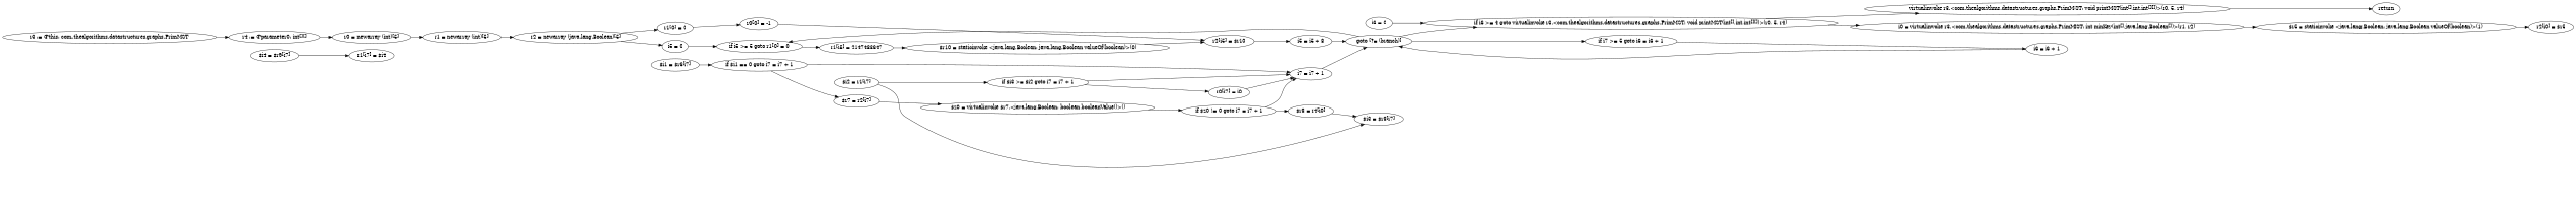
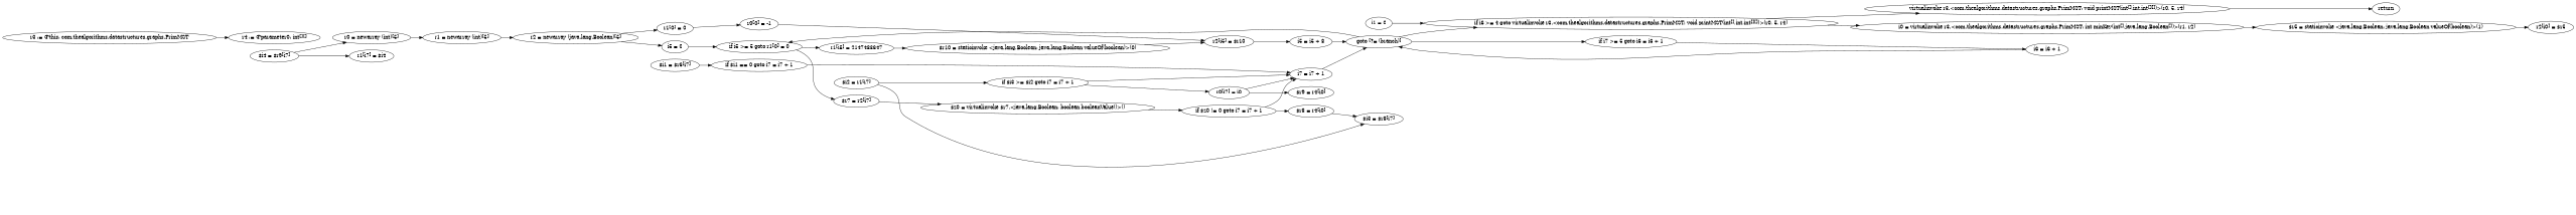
  digraph {
    rankdir=LR
    "r3 := @this: com.thealgorithms.datastructures.graphs.PrimMST"
    "r4 := @parameter0: int[][]"
    "r0 = newarray (int)[5]"
    "r1 = newarray (int)[5]"
    "r2 = newarray (java.lang.Boolean)[5]"
    "i5 = 0"
    "r1[0] = 0"
    "if i5 >= 5 goto r1[0] = 0"
    "r1[i5] = 2147483647"
    "$r10 = staticinvoke <java.lang.Boolean: java.lang.Boolean valueOf(boolean)>(0)"
    "r0[0] = -1"
    "r2[i5] = $r10"
    n13 [label="i5 = i5 + 8"]
    "goto [?= (branch)]"
    "if i6 >= 4 goto virtualinvoke r3.<com.thealgorithms.datastructures.graphs.PrimMST: void printMST(int[],int,int[][])>(r0, 5, r4)"
    "if i7 >= 5 goto i6 = i6 + 1"
    "i0 = virtualinvoke r3.<com.thealgorithms.datastructures.graphs.PrimMST: int minKey(int[],java.lang.Boolean[])>(r1, r2)"
    "virtualinvoke r3.<com.thealgorithms.datastructures.graphs.PrimMST: void printMST(int[],int,int[][])>(r0, 5, r4)"
    "i6 = i6 + 1"
-   "i6 = 0"
+   "i6 = 0" [label="i1 = 0"]
    "$r5 = staticinvoke <java.lang.Boolean: java.lang.Boolean valueOf(boolean)>(1)"
    return
    "r2[i0] = $r5"
    "$i1 = $r6[i7]"
    "if $i1 == 0 goto i7 = i7 + 1"
    "$r7 = r2[i7]"
    "i7 = i7 + 1"
    "$z0 = virtualinvoke $r7.<java.lang.Boolean: boolean booleanValue()>()"
    "if $z0 != 0 goto i7 = i7 + 1"
    "$r8 = r4[i0]"
    "$i3 = $r8[i7]"
    "$i2 = r1[i7]"
    "if $i3 >= $i2 goto i7 = i7 + 1"
    "r0[i7] = i0"
+   "$r9 = r4[i0]"
    "$i4 = $r9[i7]"
    "r1[i7] = $i4"
    "r3 := @this: com.thealgorithms.datastructures.graphs.PrimMST" -> "r4 := @parameter0: int[][]"
-   "r4 := @parameter0: int[][]" -> "r0 = newarray (int)[5]"
+   "$i4 = $r9[i7]" -> "r0 = newarray (int)[5]"
    "r0 = newarray (int)[5]" -> "r1 = newarray (int)[5]"
    "r1 = newarray (int)[5]" -> "r2 = newarray (java.lang.Boolean)[5]"
    "r2 = newarray (java.lang.Boolean)[5]" -> "i5 = 0"
    "r2 = newarray (java.lang.Boolean)[5]" -> "r1[0] = 0"
    "i5 = 0" -> "if i5 >= 5 goto r1[0] = 0"
    "r1[0] = 0" -> "r0[0] = -1"
    "if i5 >= 5 goto r1[0] = 0" -> "r1[i5] = 2147483647"
    "r1[i5] = 2147483647" -> "$r10 = staticinvoke <java.lang.Boolean: java.lang.Boolean valueOf(boolean)>(0)"
    "$r10 = staticinvoke <java.lang.Boolean: java.lang.Boolean valueOf(boolean)>(0)" -> "r2[i5] = $r10"
    "r0[0] = -1" -> "r2[i5] = $r10"
    "r2[i5] = $r10" -> n13
    n13 -> "goto [?= (branch)]"
    "goto [?= (branch)]" -> "if i5 >= 5 goto r1[0] = 0"
    "goto [?= (branch)]" -> "if i6 >= 4 goto virtualinvoke r3.<com.thealgorithms.datastructures.graphs.PrimMST: void printMST(int[],int,int[][])>(r0, 5, r4)"
    "goto [?= (branch)]" -> "if i7 >= 5 goto i6 = i6 + 1"
    "if i6 >= 4 goto virtualinvoke r3.<com.thealgorithms.datastructures.graphs.PrimMST: void printMST(int[],int,int[][])>(r0, 5, r4)" -> "i0 = virtualinvoke r3.<com.thealgorithms.datastructures.graphs.PrimMST: int minKey(int[],java.lang.Boolean[])>(r1, r2)"
    "if i6 >= 4 goto virtualinvoke r3.<com.thealgorithms.datastructures.graphs.PrimMST: void printMST(int[],int,int[][])>(r0, 5, r4)" -> "virtualinvoke r3.<com.thealgorithms.datastructures.graphs.PrimMST: void printMST(int[],int,int[][])>(r0, 5, r4)"
    "if i7 >= 5 goto i6 = i6 + 1" -> "i6 = i6 + 1"
    "i0 = virtualinvoke r3.<com.thealgorithms.datastructures.graphs.PrimMST: int minKey(int[],java.lang.Boolean[])>(r1, r2)" -> "$r5 = staticinvoke <java.lang.Boolean: java.lang.Boolean valueOf(boolean)>(1)"
    "virtualinvoke r3.<com.thealgorithms.datastructures.graphs.PrimMST: void printMST(int[],int,int[][])>(r0, 5, r4)" -> return
    "i6 = i6 + 1" -> "goto [?= (branch)]"
    "i6 = 0" -> "if i6 >= 4 goto virtualinvoke r3.<com.thealgorithms.datastructures.graphs.PrimMST: void printMST(int[],int,int[][])>(r0, 5, r4)"
    "$r5 = staticinvoke <java.lang.Boolean: java.lang.Boolean valueOf(boolean)>(1)" -> "r2[i0] = $r5"
    "$i1 = $r6[i7]" -> "if $i1 == 0 goto i7 = i7 + 1"
-   "if $i1 == 0 goto i7 = i7 + 1" -> "$r7 = r2[i7]"
+   "if i5 >= 5 goto r1[0] = 0" -> "$r7 = r2[i7]"
    "if $i1 == 0 goto i7 = i7 + 1" -> "i7 = i7 + 1"
    "$r7 = r2[i7]" -> "$z0 = virtualinvoke $r7.<java.lang.Boolean: boolean booleanValue()>()"
    "i7 = i7 + 1" -> "goto [?= (branch)]"
    "$z0 = virtualinvoke $r7.<java.lang.Boolean: boolean booleanValue()>()" -> "if $z0 != 0 goto i7 = i7 + 1"
    "if $z0 != 0 goto i7 = i7 + 1" -> "i7 = i7 + 1"
    "if $z0 != 0 goto i7 = i7 + 1" -> "$r8 = r4[i0]"
    "$r8 = r4[i0]" -> "$i3 = $r8[i7]"
    "$i2 = r1[i7]" -> "$i3 = $r8[i7]"
    "$i2 = r1[i7]" -> "if $i3 >= $i2 goto i7 = i7 + 1"
    "if $i3 >= $i2 goto i7 = i7 + 1" -> "i7 = i7 + 1"
    "if $i3 >= $i2 goto i7 = i7 + 1" -> "r0[i7] = i0"
    "r0[i7] = i0" -> "i7 = i7 + 1"
+   "r0[i7] = i0" -> "$r9 = r4[i0]"
    "$i4 = $r9[i7]" -> "r1[i7] = $i4"
  }
